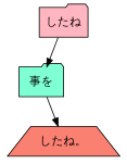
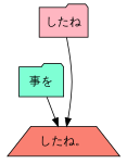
  digraph {
    node [shape=folder style=filled]
    n1 [fillcolor=lightpink label="したね"]
    n2 [fillcolor=aquamarine label="事を"]
    n3 [fillcolor=salmon label="したね。" shape=trapezium]
-   n1 -> n2
+   n1 -> n3
    n2 -> n3
  }
